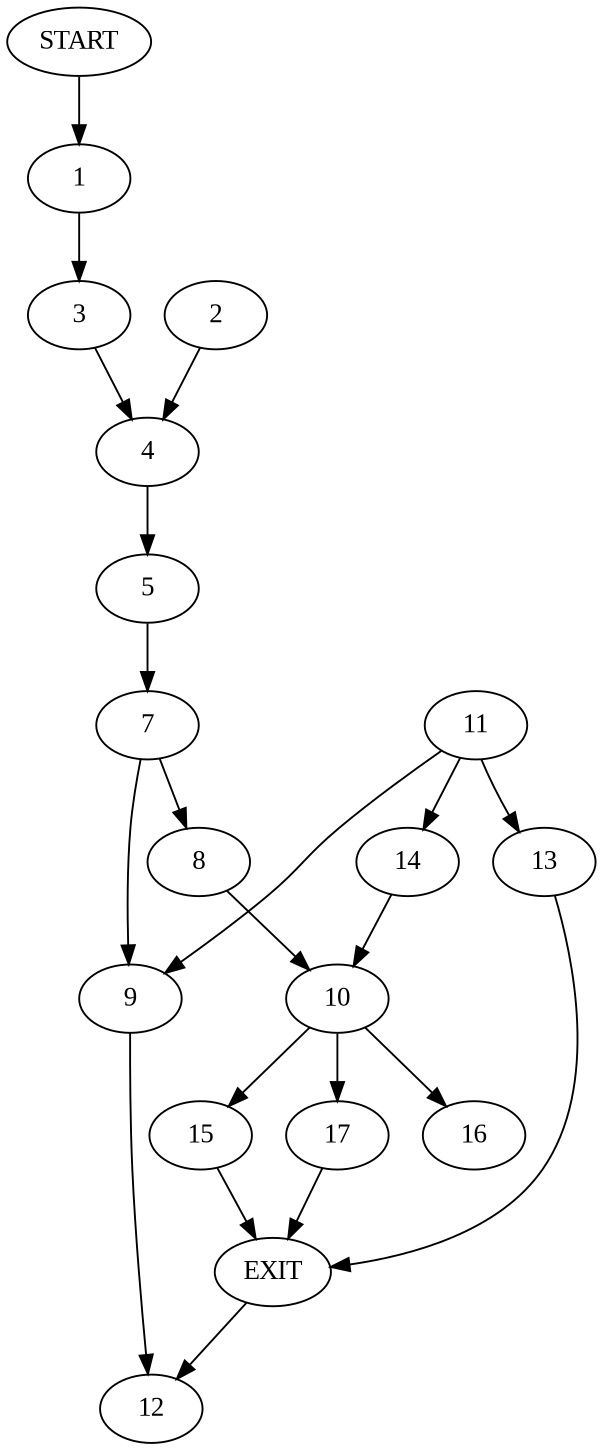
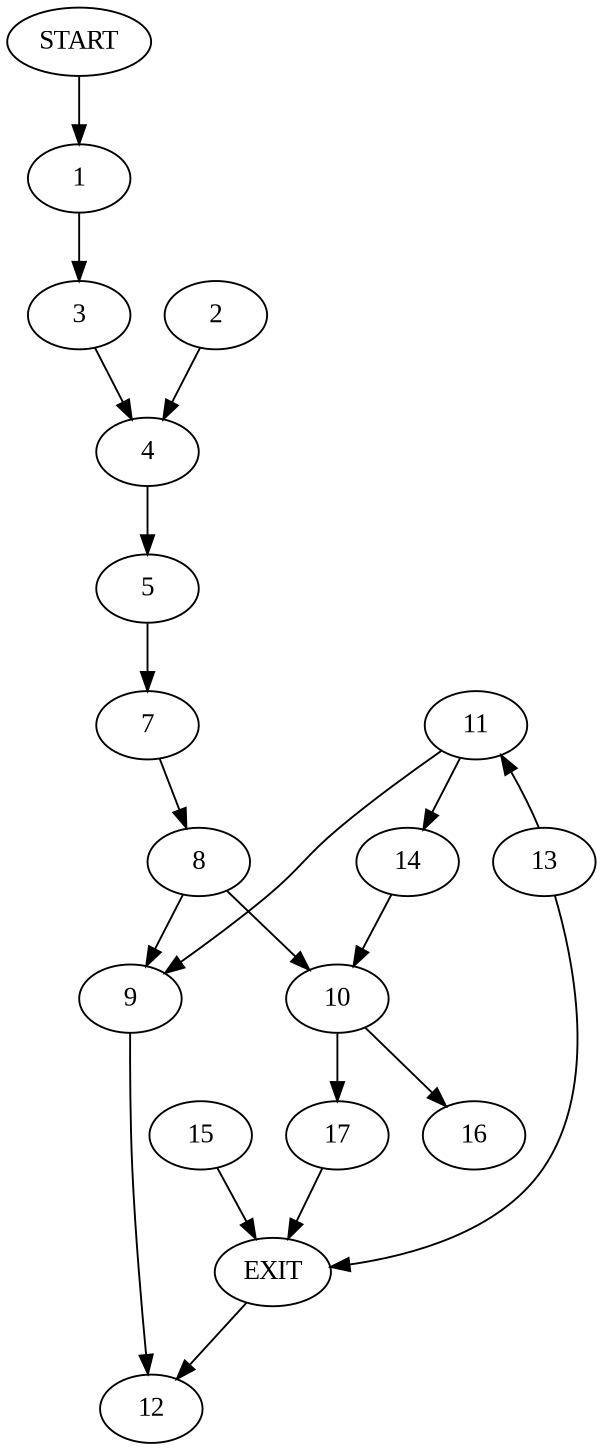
  digraph {
    fontname="Liberation Serif"
    node [fontname="Liberation Serif"]
    edge [fontname="Liberation Serif"]
    n1 [label=START]
    1
    3
    n4 [label=EXIT]
    12
    2
    4
    5
    7
    8
    9
    10
    15
    16
    17
    11
    13
    14
    n1 -> 1
    1 -> 3
    3 -> 4
    n4 -> 12
    2 -> 4
    4 -> 5
    5 -> 7
    7 -> 8
-   7 -> 9
+   8 -> 9
    8 -> 10
    9 -> 12
-   10 -> 15
    10 -> 16
    10 -> 17
    15 -> n4
    17 -> n4
    11 -> 9
-   11 -> 13
+   13 -> 11
    11 -> 14
    13 -> n4
    14 -> 10
  }
